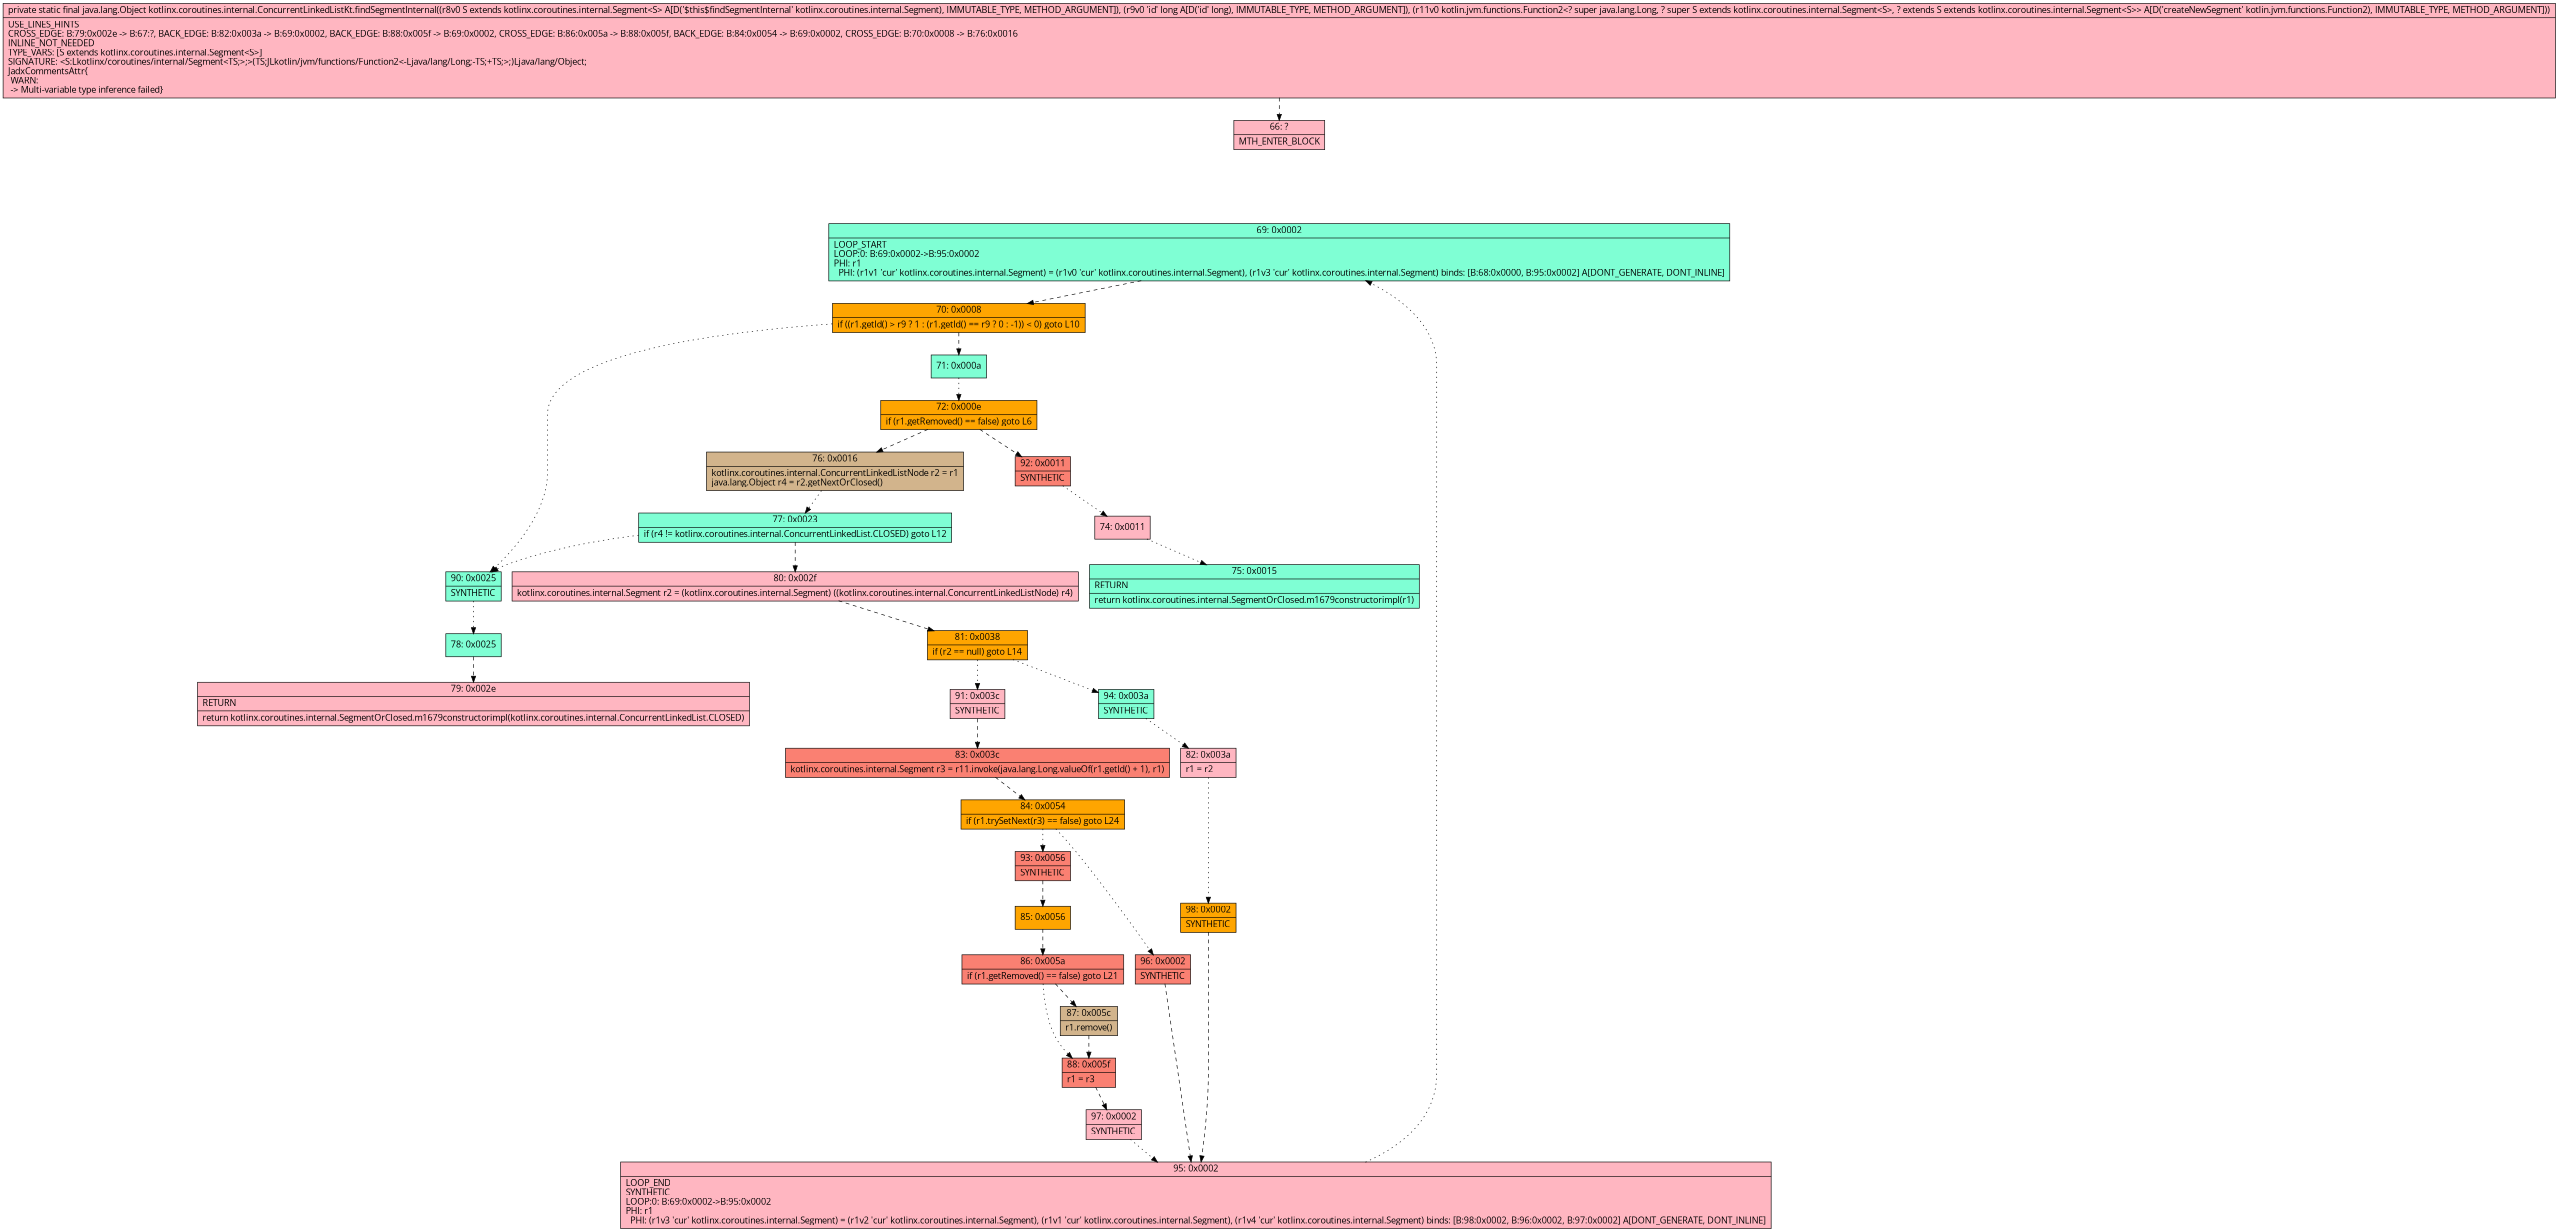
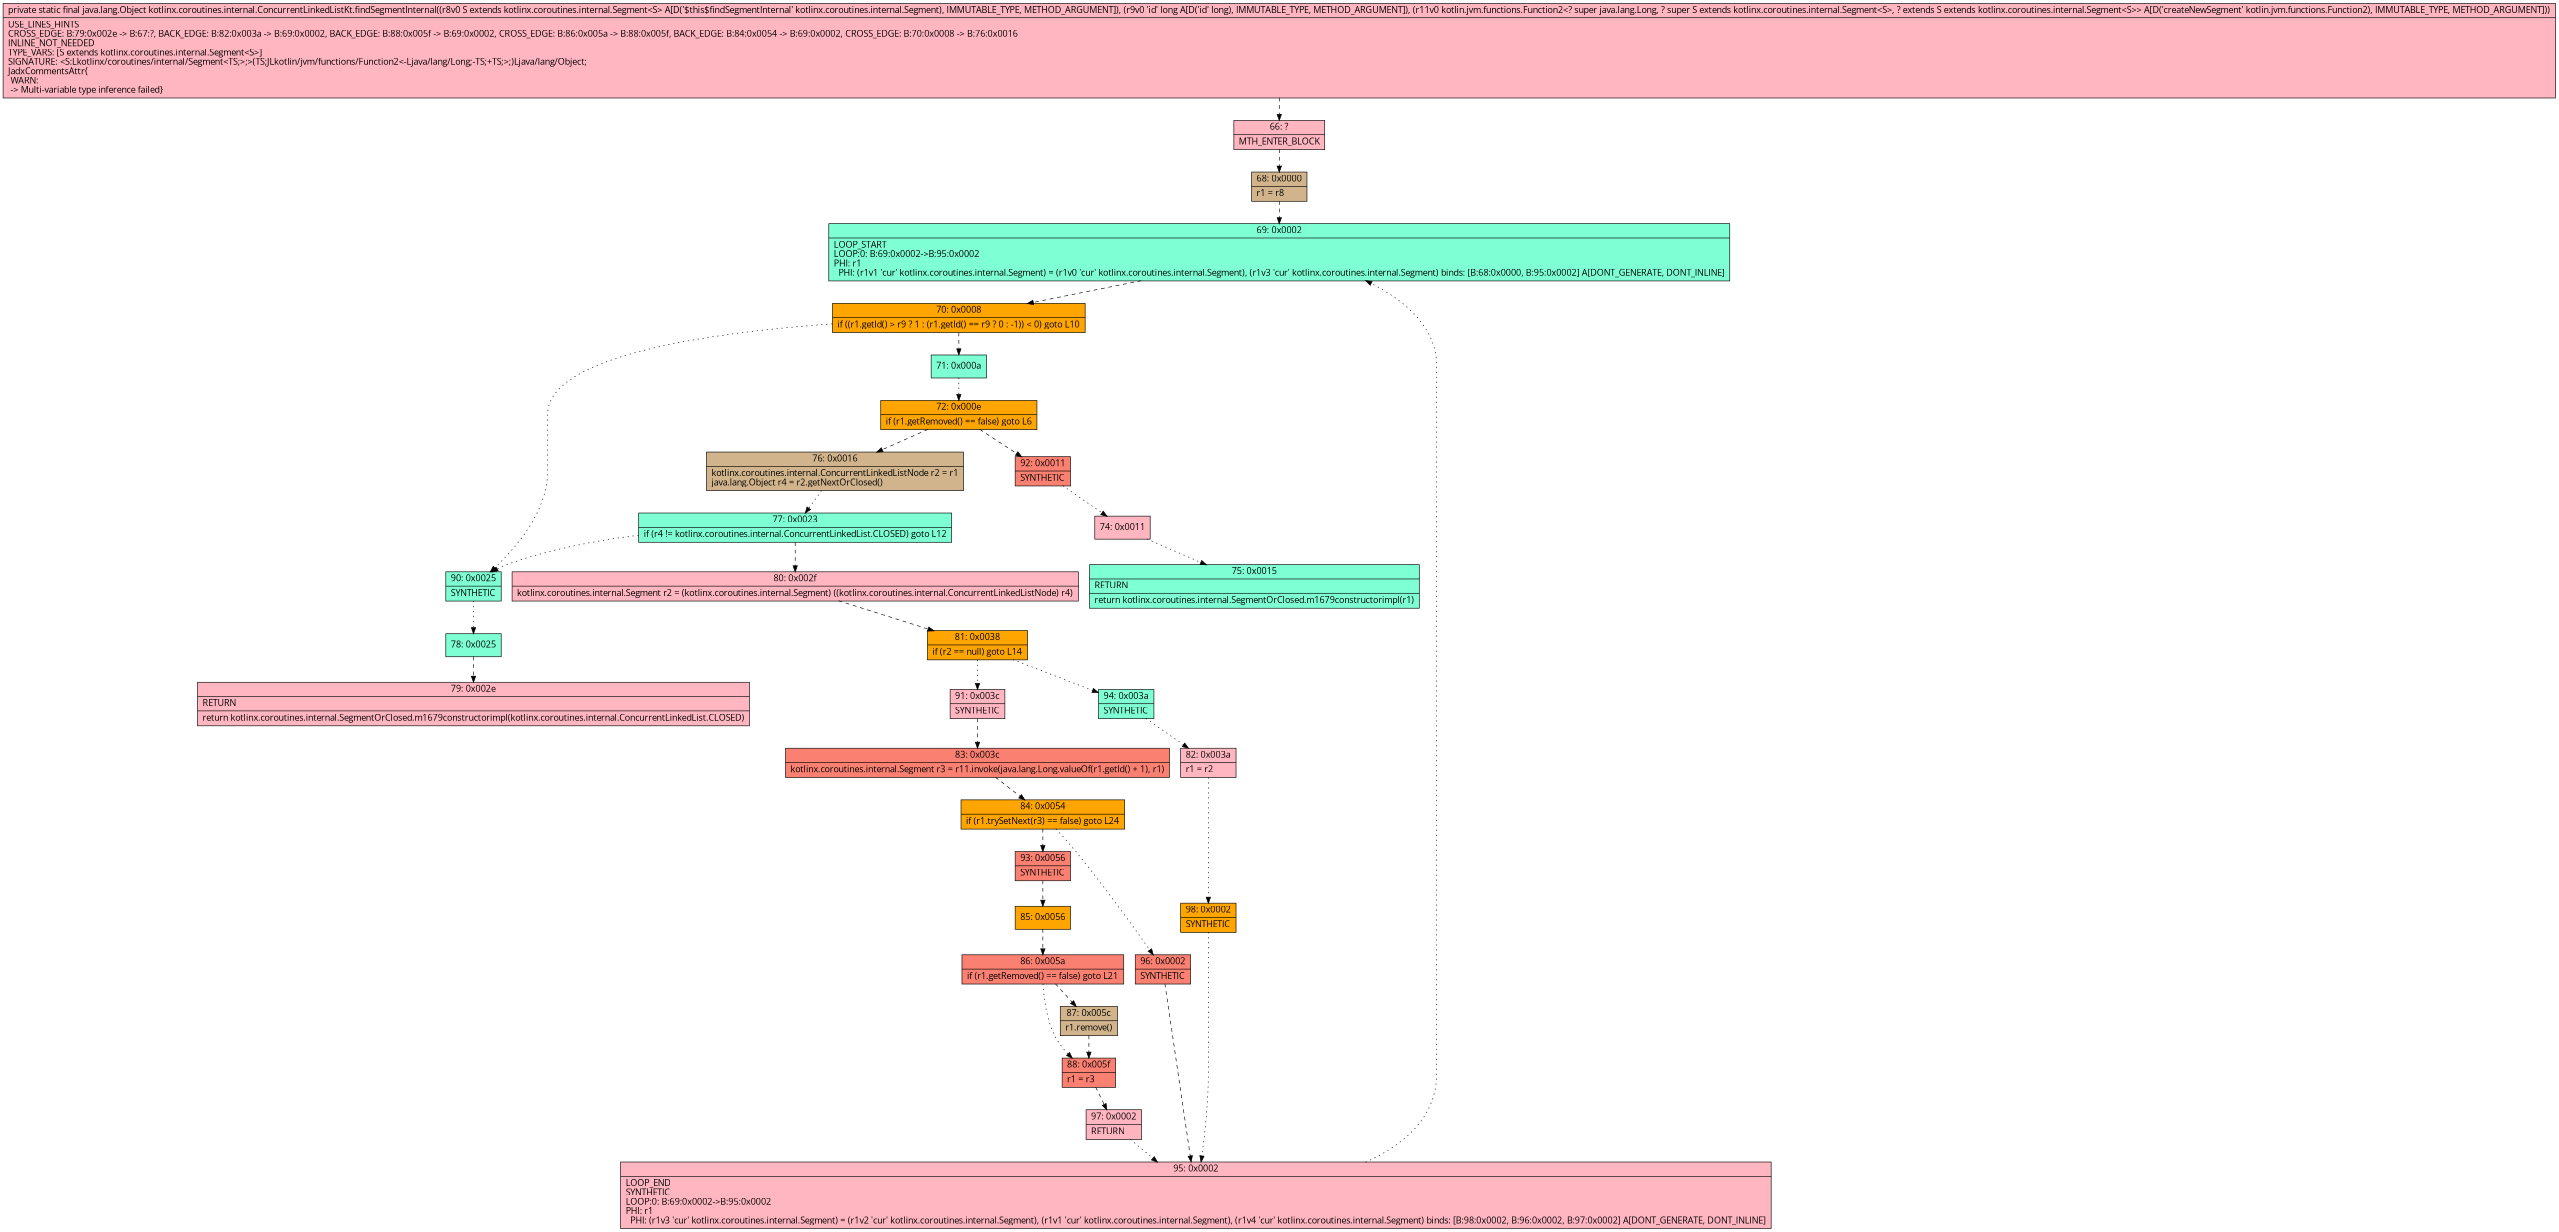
  digraph {
    fontname="Open Sans"
    node [fillcolor=lightpink fontname="Open Sans" shape=record style=filled]
    edge [fontname="Open Sans" style=dashed]
    n1 [label="{66\:\ ?|MTH_ENTER_BLOCK\l}"]
+   n2 [fillcolor=tan label="{68\:\ 0x0000|r1 = r8\l}"]
    n3 [fillcolor=aquamarine label="{69\:\ 0x0002|LOOP_START\lLOOP:0: B:69:0x0002\-\>B:95:0x0002\lPHI: r1 \l  PHI: (r1v1 'cur' kotlinx.coroutines.internal.Segment) = (r1v0 'cur' kotlinx.coroutines.internal.Segment), (r1v3 'cur' kotlinx.coroutines.internal.Segment) binds: [B:68:0x0000, B:95:0x0002] A[DONT_GENERATE, DONT_INLINE]\l}"]
    n4 [fillcolor=orange label="{70\:\ 0x0008|if ((r1.getId() \> r9 ? 1 : (r1.getId() == r9 ? 0 : \-1)) \< 0) goto L10\l}"]
    n5 [fillcolor=aquamarine label="{71\:\ 0x000a}"]
    n6 [fillcolor=aquamarine label="{90\:\ 0x0025|SYNTHETIC\l}"]
    n7 [fillcolor=orange label="{72\:\ 0x000e|if (r1.getRemoved() == false) goto L6\l}"]
    n8 [fillcolor=tan label="{76\:\ 0x0016|kotlinx.coroutines.internal.ConcurrentLinkedListNode r2 = r1\ljava.lang.Object r4 = r2.getNextOrClosed()\l}"]
    n9 [fillcolor=aquamarine label="{77\:\ 0x0023|if (r4 != kotlinx.coroutines.internal.ConcurrentLinkedList.CLOSED) goto L12\l}"]
    n10 [fillcolor=salmon label="{92\:\ 0x0011|SYNTHETIC\l}"]
    n11 [label="{74\:\ 0x0011}"]
    n12 [fillcolor=aquamarine label="{75\:\ 0x0015|RETURN\l|return kotlinx.coroutines.internal.SegmentOrClosed.m1679constructorimpl(r1)\l}"]
    n13 [label="{80\:\ 0x002f|kotlinx.coroutines.internal.Segment r2 = (kotlinx.coroutines.internal.Segment) ((kotlinx.coroutines.internal.ConcurrentLinkedListNode) r4)\l}"]
    n14 [fillcolor=orange label="{81\:\ 0x0038|if (r2 == null) goto L14\l}"]
    n15 [fillcolor=aquamarine label="{78\:\ 0x0025}"]
    n16 [label="{91\:\ 0x003c|SYNTHETIC\l}"]
    n17 [fillcolor=aquamarine label="{94\:\ 0x003a|SYNTHETIC\l}"]
    n18 [fillcolor=salmon label="{83\:\ 0x003c|kotlinx.coroutines.internal.Segment r3 = r11.invoke(java.lang.Long.valueOf(r1.getId() + 1), r1)\l}"]
    n19 [label="{82\:\ 0x003a|r1 = r2\l}"]
    n20 [fillcolor=orange label="{84\:\ 0x0054|if (r1.trySetNext(r3) == false) goto L24\l}"]
    n21 [fillcolor=salmon label="{93\:\ 0x0056|SYNTHETIC\l}"]
    n22 [fillcolor=salmon label="{96\:\ 0x0002|SYNTHETIC\l}"]
    n23 [fillcolor=orange label="{85\:\ 0x0056}"]
    n24 [label="{95\:\ 0x0002|LOOP_END\lSYNTHETIC\lLOOP:0: B:69:0x0002\-\>B:95:0x0002\lPHI: r1 \l  PHI: (r1v3 'cur' kotlinx.coroutines.internal.Segment) = (r1v2 'cur' kotlinx.coroutines.internal.Segment), (r1v1 'cur' kotlinx.coroutines.internal.Segment), (r1v4 'cur' kotlinx.coroutines.internal.Segment) binds: [B:98:0x0002, B:96:0x0002, B:97:0x0002] A[DONT_GENERATE, DONT_INLINE]\l}"]
    n25 [fillcolor=salmon label="{86\:\ 0x005a|if (r1.getRemoved() == false) goto L21\l}"]
    n26 [fillcolor=tan label="{87\:\ 0x005c|r1.remove()\l}"]
    n27 [fillcolor=salmon label="{88\:\ 0x005f|r1 = r3\l}"]
-   n28 [label="{97\:\ 0x0002|SYNTHETIC\l}"]
+   n28 [label="{97\:\ 0x0002|RETURN\l}"]
    n29 [fillcolor=orange label="{98\:\ 0x0002|SYNTHETIC\l}"]
    n30 [label="{79\:\ 0x002e|RETURN\l|return kotlinx.coroutines.internal.SegmentOrClosed.m1679constructorimpl(kotlinx.coroutines.internal.ConcurrentLinkedList.CLOSED)\l}"]
    n31 [label="{private static final java.lang.Object kotlinx.coroutines.internal.ConcurrentLinkedListKt.findSegmentInternal((r8v0 S extends kotlinx.coroutines.internal.Segment\<S\> A[D('$this$findSegmentInternal' kotlinx.coroutines.internal.Segment), IMMUTABLE_TYPE, METHOD_ARGUMENT]), (r9v0 'id' long A[D('id' long), IMMUTABLE_TYPE, METHOD_ARGUMENT]), (r11v0 kotlin.jvm.functions.Function2\<? super java.lang.Long, ? super S extends kotlinx.coroutines.internal.Segment\<S\>, ? extends S extends kotlinx.coroutines.internal.Segment\<S\>\> A[D('createNewSegment' kotlin.jvm.functions.Function2), IMMUTABLE_TYPE, METHOD_ARGUMENT]))  | USE_LINES_HINTS\lCROSS_EDGE: B:79:0x002e \-\> B:67:?, BACK_EDGE: B:82:0x003a \-\> B:69:0x0002, BACK_EDGE: B:88:0x005f \-\> B:69:0x0002, CROSS_EDGE: B:86:0x005a \-\> B:88:0x005f, BACK_EDGE: B:84:0x0054 \-\> B:69:0x0002, CROSS_EDGE: B:70:0x0008 \-\> B:76:0x0016\lINLINE_NOT_NEEDED\lTYPE_VARS: [S extends kotlinx.coroutines.internal.Segment\<S\>]\lSIGNATURE: \<S:Lkotlinx\/coroutines\/internal\/Segment\<TS;\>;\>(TS;JLkotlin\/jvm\/functions\/Function2\<\-Ljava\/lang\/Long;\-TS;+TS;\>;)Ljava\/lang\/Object;\lJadxCommentsAttr\{\l WARN: \l \-\> Multi\-variable type inference failed\}\l}"]
+   n1 -> n2
+   n2 -> n3
    n3 -> n4
    n4 -> n5
    n4 -> n6 [style=dotted]
    n5 -> n7 [style=dotted]
    n6 -> n15 [style=dotted]
    n7 -> n8
    n7 -> n10
    n8 -> n9 [style=dotted]
    n9 -> n6 [style=dotted]
    n9 -> n13
    n10 -> n11 [style=dotted]
    n11 -> n12 [style=dotted]
    n13 -> n14
    n14 -> n16 [style=dotted]
    n14 -> n17 [style=dotted]
    n15 -> n30
    n16 -> n18
    n17 -> n19 [style=dotted]
    n18 -> n20
    n19 -> n29 [style=dotted]
-   n20 -> n21 [style=dotted]
+   n20 -> n21
    n20 -> n22 [style=dotted]
    n21 -> n23
    n22 -> n24
    n23 -> n25
    n24 -> n3 [style=dotted]
    n25 -> n26
    n25 -> n27 [style=dotted]
    n26 -> n27
    n27 -> n28
    n28 -> n24 [style=dotted]
-   n29 -> n24
+   n29 -> n24 [style=dotted]
    n31 -> n1
  }
